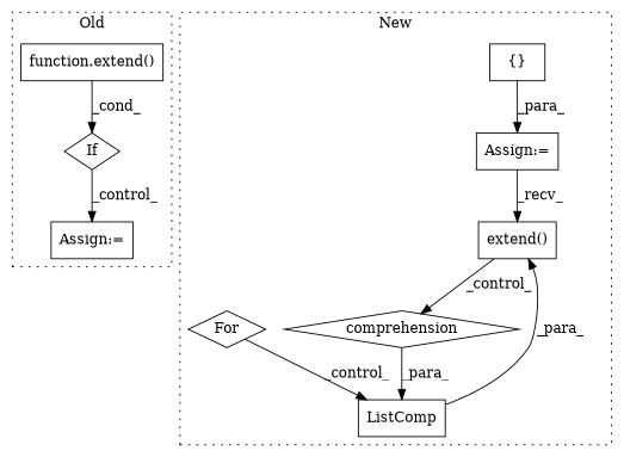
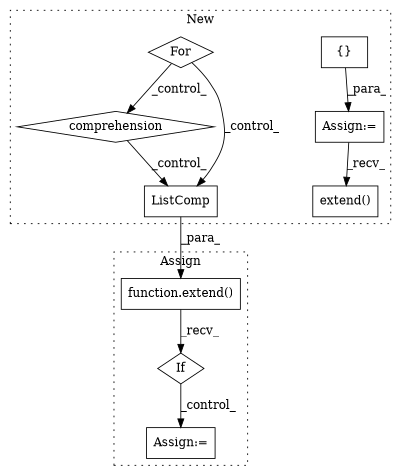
  digraph {
    node [a=75 l=3 shape=box]
    n1 [l="11,1" label="function.extend()" s="1298,1329"]
    n2 [a=96 label=If s=1268 shape=diamond]
    n3 [a=68 label="Assign:=" s=1621]
    n4 [l="33,14" label="extend()" s="1131,1229"]
    n5 [a=59 l="2,1" label="{}" s="1071,1071"]
    n6 [a=107 l="4,14" label=For s="1082,1117" shape=diamond]
    n7 [a=68 label="Assign:=" s=1068]
    n8 [a=45 label=comprehension s=1195 shape=diamond]
    n9 [a=106 l=65 label=ListComp s=1164]
    subgraph cluster_1 {
-     label=Old
+     label=Assign
      style=dotted
      n1
      n2
      n3
    }
    subgraph cluster_2 {
      label=New
      style=dotted
      n4
      n5
      n6
      n7
      n8
      n9
    }
-   n1 -> n2 [label=_cond_]
+   n1 -> n2 [label=_recv_]
    n2 -> n3 [label=_control_]
    n5 -> n7 [label=_para_]
-   n4 -> n8 [label=_control_]
+   n6 -> n8 [label=_control_]
    n6 -> n9 [label=_control_]
    n7 -> n4 [label=_recv_]
-   n8 -> n9 [label=_para_]
-   n9 -> n4 [label=_para_]
+   n8 -> n9 [label=_control_]
+   n9 -> n1 [label=_para_]
  }
